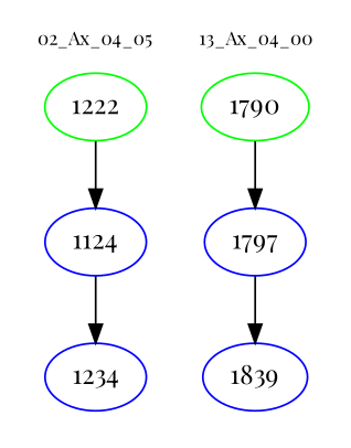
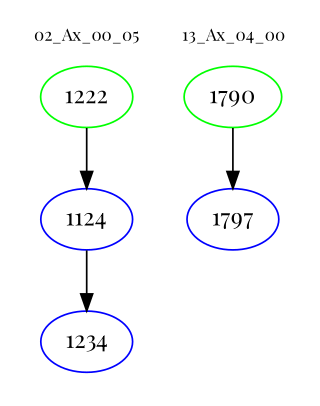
  digraph {
    fontname="Playfair Display"
    node [color=blue fontname="Playfair Display"]
    edge [color=black fontname="Playfair Display"]
    n1 [color=green label=1222]
    n2 [label=1124]
    n3 [label=1234]
    n4 [color=green label=1790]
    n5 [label=1797]
-   n6 [label=1839]
    subgraph cluster_1 {
      color=white
      fontsize=10
-     label="02_Ax_04_05"
+     label="02_Ax_00_05"
      n1
      n2
      n3
    }
    subgraph cluster_2 {
      color=white
      fontsize=10
      label="13_Ax_04_00"
      n4
      n5
-     n6
    }
    n1 -> n2
    n2 -> n3
    n4 -> n5
-   n5 -> n6
  }
